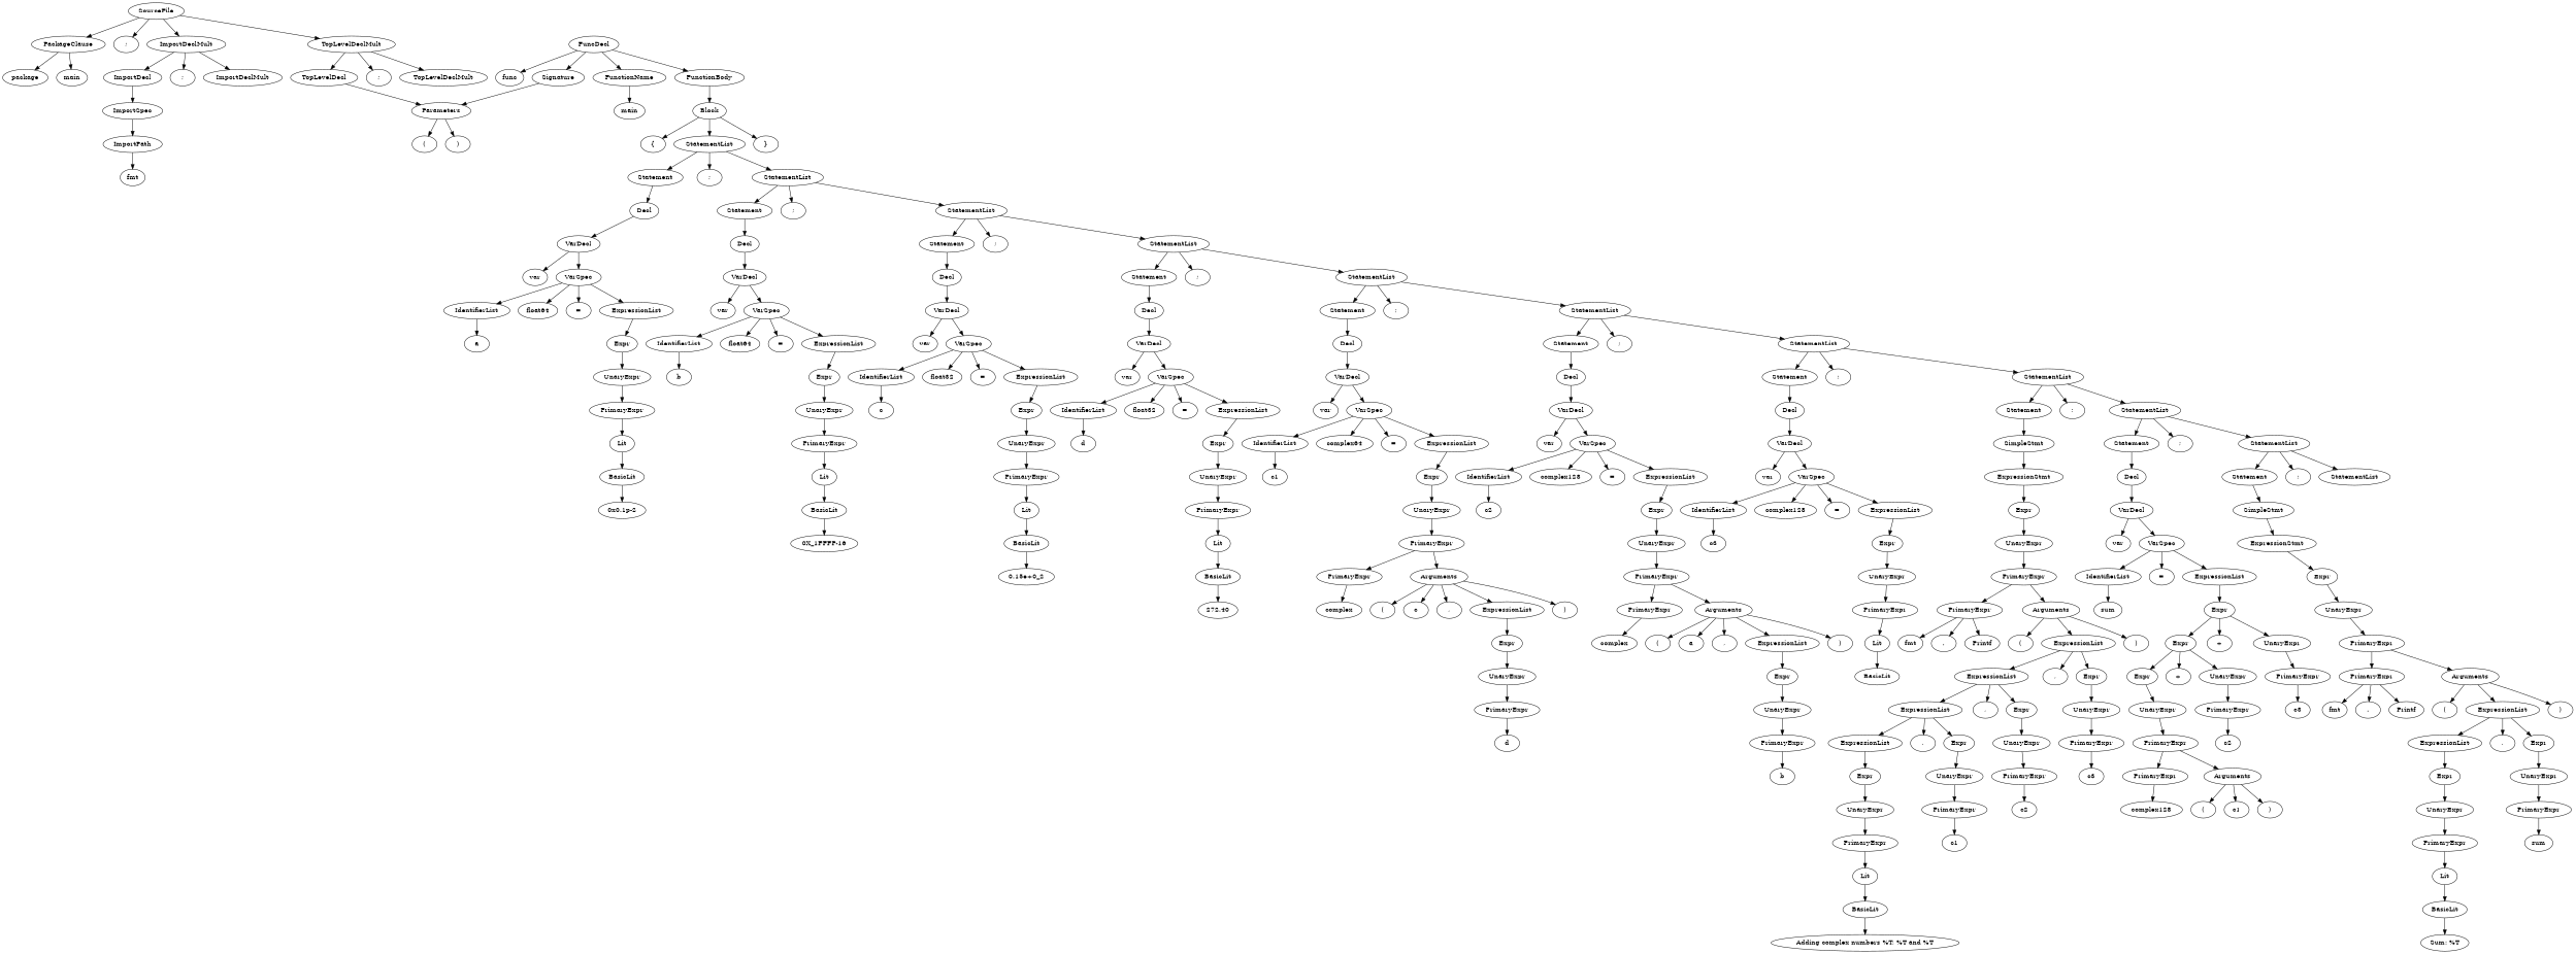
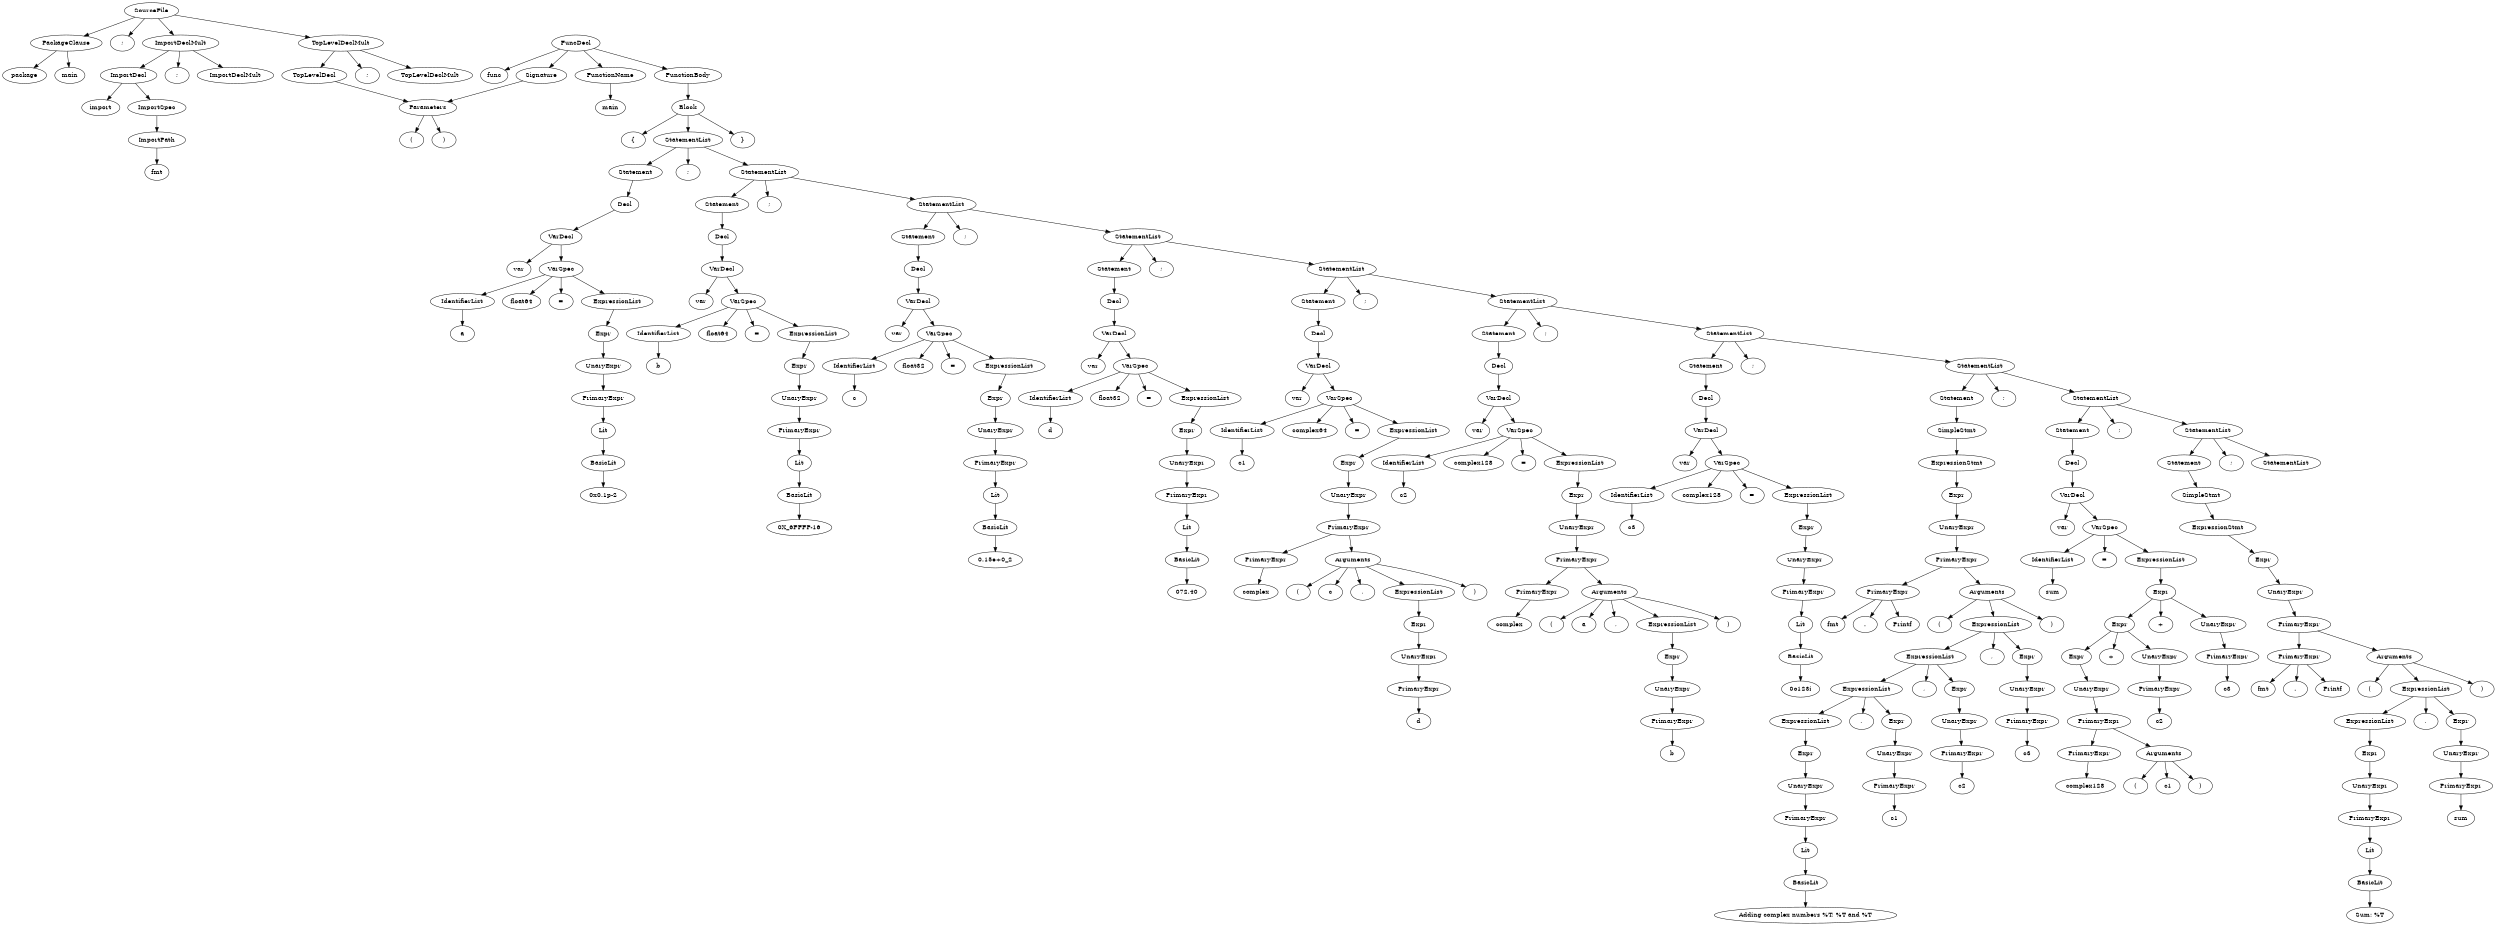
  digraph {
    n1 [label=SourceFile]
    n2 [label=PackageClause]
    n3 [label=";"]
    n4 [label=ImportDeclMult]
    n5 [label=TopLevelDeclMult]
    n6 [label=package]
    n7 [label=main]
    n8 [label=ImportDecl]
    n9 [label=";"]
    n10 [label=ImportDeclMult]
    n11 [label=TopLevelDecl]
    n12 [label=";"]
    n13 [label=TopLevelDeclMult]
+   n14 [label=import]
    n15 [label=ImportSpec]
    n16 [label=ImportPath]
    n17 [label=fmt]
    n18 [label=Parameters]
    n19 [label=FuncDecl]
    n20 [label=func]
    n21 [label=FunctionName]
    n22 [label=Signature]
    n23 [label=FunctionBody]
    n24 [label=main]
    n25 [label=Block]
    n26 [label="("]
    n27 [label=")"]
    n28 [label="{"]
    n29 [label=StatementList]
    n30 [label="}"]
    n31 [label=Statement]
    n32 [label=";"]
    n33 [label=StatementList]
    n34 [label=Decl]
    n35 [label=Statement]
    n36 [label=";"]
    n37 [label=StatementList]
    n38 [label=VarDecl]
    n39 [label=var]
    n40 [label=VarSpec]
    n41 [label=IdentifierList]
    n42 [label=float64]
    n43 [label="="]
    n44 [label=ExpressionList]
    n45 [label=a]
    n46 [label=Expr]
    n47 [label=UnaryExpr]
    n48 [label=PrimaryExpr]
    n49 [label=Lit]
    n50 [label=BasicLit]
    n51 [label="0x0.1p-2"]
    n52 [label=Decl]
    n53 [label=Statement]
    n54 [label=";"]
    n55 [label=StatementList]
    n56 [label=VarDecl]
    n57 [label=var]
    n58 [label=VarSpec]
    n59 [label=IdentifierList]
    n60 [label=float64]
    n61 [label="="]
    n62 [label=ExpressionList]
    n63 [label=b]
    n64 [label=Expr]
    n65 [label=UnaryExpr]
    n66 [label=PrimaryExpr]
    n67 [label=Lit]
    n68 [label=BasicLit]
-   n69 [label="0X_1FFFP-16"]
+   n69 [label="0X_6FFFP-16"]
    n70 [label=Decl]
    n71 [label=Statement]
    n72 [label=";"]
    n73 [label=StatementList]
    n74 [label=VarDecl]
    n75 [label=var]
    n76 [label=VarSpec]
    n77 [label=IdentifierList]
    n78 [label=float32]
    n79 [label="="]
    n80 [label=ExpressionList]
    n81 [label=c]
    n82 [label=Expr]
    n83 [label=UnaryExpr]
    n84 [label=PrimaryExpr]
    n85 [label=Lit]
    n86 [label=BasicLit]
    n87 [label="0.15e+0_2"]
    n88 [label=Decl]
    n89 [label=Statement]
    n90 [label=";"]
    n91 [label=StatementList]
    n92 [label=VarDecl]
    n93 [label=var]
    n94 [label=VarSpec]
    n95 [label=IdentifierList]
    n96 [label=float32]
    n97 [label="="]
    n98 [label=ExpressionList]
    n99 [label=d]
    n100 [label=Expr]
    n101 [label=UnaryExpr]
    n102 [label=PrimaryExpr]
    n103 [label=Lit]
    n104 [label=BasicLit]
-   n105 [label=272.40]
+   n105 [label=072.40]
    n106 [label=Decl]
    n107 [label=Statement]
    n108 [label=";"]
    n109 [label=StatementList]
    n110 [label=VarDecl]
    n111 [label=var]
    n112 [label=VarSpec]
    n113 [label=IdentifierList]
    n114 [label=complex64]
    n115 [label="="]
    n116 [label=ExpressionList]
    n117 [label=c1]
    n118 [label=Expr]
    n119 [label=UnaryExpr]
    n120 [label=PrimaryExpr]
    n121 [label=PrimaryExpr]
    n122 [label=Arguments]
    n123 [label=complex]
    n124 [label="("]
    n125 [label=c]
    n126 [label=","]
    n127 [label=ExpressionList]
    n128 [label=")"]
    n129 [label=Expr]
    n130 [label=UnaryExpr]
    n131 [label=PrimaryExpr]
    n132 [label=d]
    n133 [label=Decl]
    n134 [label=Statement]
    n135 [label=";"]
    n136 [label=StatementList]
    n137 [label=VarDecl]
    n138 [label=var]
    n139 [label=VarSpec]
    n140 [label=IdentifierList]
    n141 [label=complex128]
    n142 [label="="]
    n143 [label=ExpressionList]
    n144 [label=c2]
    n145 [label=Expr]
    n146 [label=UnaryExpr]
    n147 [label=PrimaryExpr]
    n148 [label=PrimaryExpr]
    n149 [label=Arguments]
    n150 [label=complex]
    n151 [label="("]
    n152 [label=a]
    n153 [label=","]
    n154 [label=ExpressionList]
    n155 [label=")"]
    n156 [label=Expr]
    n157 [label=UnaryExpr]
    n158 [label=PrimaryExpr]
    n159 [label=b]
    n160 [label=Decl]
    n161 [label=Statement]
    n162 [label=";"]
    n163 [label=StatementList]
    n164 [label=VarDecl]
    n165 [label=var]
    n166 [label=VarSpec]
    n167 [label=IdentifierList]
    n168 [label=complex128]
    n169 [label="="]
    n170 [label=ExpressionList]
    n171 [label=c3]
    n172 [label=Expr]
    n173 [label=UnaryExpr]
    n174 [label=PrimaryExpr]
    n175 [label=Lit]
    n176 [label=BasicLit]
+   n177 [label="0o123i"]
    n178 [label=SimpleStmt]
    n179 [label=Statement]
    n180 [label=";"]
    n181 [label=StatementList]
    n182 [label=ExpressionStmt]
    n183 [label=Expr]
    n184 [label=UnaryExpr]
    n185 [label=PrimaryExpr]
    n186 [label=PrimaryExpr]
    n187 [label=Arguments]
    n188 [label=fmt]
    n189 [label="."]
    n190 [label=Printf]
    n191 [label="("]
    n192 [label=ExpressionList]
    n193 [label=")"]
    n194 [label=ExpressionList]
    n195 [label=","]
    n196 [label=Expr]
    n197 [label=ExpressionList]
    n198 [label=","]
    n199 [label=Expr]
    n200 [label=UnaryExpr]
    n201 [label=ExpressionList]
    n202 [label=","]
    n203 [label=Expr]
    n204 [label=UnaryExpr]
    n205 [label=Expr]
    n206 [label=UnaryExpr]
    n207 [label=UnaryExpr]
    n208 [label=PrimaryExpr]
    n209 [label=Lit]
    n210 [label=BasicLit]
    n211 [label="Adding complex numbers %T, %T and %T\n"]
    n212 [label=PrimaryExpr]
    n213 [label=c1]
    n214 [label=PrimaryExpr]
    n215 [label=c2]
    n216 [label=PrimaryExpr]
    n217 [label=c3]
    n218 [label=Decl]
    n219 [label=Statement]
    n220 [label=";"]
    n221 [label=StatementList]
    n222 [label=VarDecl]
    n223 [label=var]
    n224 [label=VarSpec]
    n225 [label=IdentifierList]
    n226 [label="="]
    n227 [label=ExpressionList]
    n228 [label=sum]
    n229 [label=Expr]
    n230 [label=Expr]
    n231 [label="+"]
    n232 [label=UnaryExpr]
    n233 [label=Expr]
    n234 [label="+"]
    n235 [label=UnaryExpr]
    n236 [label=PrimaryExpr]
    n237 [label=UnaryExpr]
    n238 [label=PrimaryExpr]
    n239 [label=PrimaryExpr]
    n240 [label=PrimaryExpr]
    n241 [label=Arguments]
    n242 [label=complex128]
    n243 [label="("]
    n244 [label=c1]
    n245 [label=")"]
    n246 [label=c2]
    n247 [label=c3]
    n248 [label=SimpleStmt]
    n249 [label=ExpressionStmt]
    n250 [label=Expr]
    n251 [label=UnaryExpr]
    n252 [label=PrimaryExpr]
    n253 [label=PrimaryExpr]
    n254 [label=Arguments]
    n255 [label=fmt]
    n256 [label="."]
    n257 [label=Printf]
    n258 [label="("]
    n259 [label=ExpressionList]
    n260 [label=")"]
    n261 [label=ExpressionList]
    n262 [label=","]
    n263 [label=Expr]
    n264 [label=Expr]
    n265 [label=UnaryExpr]
    n266 [label=UnaryExpr]
    n267 [label=PrimaryExpr]
    n268 [label=Lit]
    n269 [label=BasicLit]
    n270 [label="Sum: %T\n"]
    n271 [label=PrimaryExpr]
    n272 [label=sum]
    n1 -> n2
    n1 -> n3
    n1 -> n4
    n1 -> n5
    n2 -> n6
    n2 -> n7
    n4 -> n8
    n4 -> n9
    n4 -> n10
    n5 -> n11
    n5 -> n12
    n5 -> n13
+   n8 -> n14
    n8 -> n15
    n11 -> n18
    n15 -> n16
    n16 -> n17
    n18 -> n26
    n18 -> n27
    n19 -> n20
    n19 -> n21
    n19 -> n22
    n19 -> n23
    n21 -> n24
    n22 -> n18
    n23 -> n25
    n25 -> n28
    n25 -> n29
    n25 -> n30
    n29 -> n31
    n29 -> n32
    n29 -> n33
    n31 -> n34
    n33 -> n35
    n33 -> n36
    n33 -> n37
    n34 -> n38
    n35 -> n52
    n37 -> n53
    n37 -> n54
    n37 -> n55
    n38 -> n39
    n38 -> n40
    n40 -> n41
    n40 -> n42
    n40 -> n43
    n40 -> n44
    n41 -> n45
    n44 -> n46
    n46 -> n47
    n47 -> n48
    n48 -> n49
    n49 -> n50
    n50 -> n51
    n52 -> n56
    n53 -> n70
    n55 -> n71
    n55 -> n72
    n55 -> n73
    n56 -> n57
    n56 -> n58
    n58 -> n59
    n58 -> n60
    n58 -> n61
    n58 -> n62
    n59 -> n63
    n62 -> n64
    n64 -> n65
    n65 -> n66
    n66 -> n67
    n67 -> n68
    n68 -> n69
    n70 -> n74
    n71 -> n88
    n73 -> n89
    n73 -> n90
    n73 -> n91
    n74 -> n75
    n74 -> n76
    n76 -> n77
    n76 -> n78
    n76 -> n79
    n76 -> n80
    n77 -> n81
    n80 -> n82
    n82 -> n83
    n83 -> n84
    n84 -> n85
    n85 -> n86
    n86 -> n87
    n88 -> n92
    n89 -> n106
    n91 -> n107
    n91 -> n108
    n91 -> n109
    n92 -> n93
    n92 -> n94
    n94 -> n95
    n94 -> n96
    n94 -> n97
    n94 -> n98
    n95 -> n99
    n98 -> n100
    n100 -> n101
    n101 -> n102
    n102 -> n103
    n103 -> n104
    n104 -> n105
    n106 -> n110
    n107 -> n133
    n109 -> n134
    n109 -> n135
    n109 -> n136
    n110 -> n111
    n110 -> n112
    n112 -> n113
    n112 -> n114
    n112 -> n115
    n112 -> n116
    n113 -> n117
    n116 -> n118
    n118 -> n119
    n119 -> n120
    n120 -> n121
    n120 -> n122
    n121 -> n123
    n122 -> n124
    n122 -> n125
    n122 -> n126
    n122 -> n127
    n122 -> n128
    n127 -> n129
    n129 -> n130
    n130 -> n131
    n131 -> n132
    n133 -> n137
    n134 -> n160
    n136 -> n161
    n136 -> n162
    n136 -> n163
    n137 -> n138
    n137 -> n139
    n139 -> n140
    n139 -> n141
    n139 -> n142
    n139 -> n143
    n140 -> n144
    n143 -> n145
    n145 -> n146
    n146 -> n147
    n147 -> n148
    n147 -> n149
    n148 -> n150
    n149 -> n151
    n149 -> n152
    n149 -> n153
    n149 -> n154
    n149 -> n155
    n154 -> n156
    n156 -> n157
    n157 -> n158
    n158 -> n159
    n160 -> n164
    n161 -> n178
    n163 -> n179
    n163 -> n180
    n163 -> n181
    n164 -> n165
    n164 -> n166
    n166 -> n167
    n166 -> n168
    n166 -> n169
    n166 -> n170
    n167 -> n171
    n170 -> n172
    n172 -> n173
    n173 -> n174
    n174 -> n175
    n175 -> n176
+   n176 -> n177
    n178 -> n182
    n179 -> n218
    n181 -> n219
    n181 -> n220
    n181 -> n221
    n182 -> n183
    n183 -> n184
    n184 -> n185
    n185 -> n186
    n185 -> n187
    n186 -> n188
    n186 -> n189
    n186 -> n190
    n187 -> n191
    n187 -> n192
    n187 -> n193
    n192 -> n194
    n192 -> n195
    n192 -> n196
    n194 -> n197
    n194 -> n198
    n194 -> n199
    n196 -> n200
    n197 -> n201
    n197 -> n202
    n197 -> n203
    n199 -> n204
    n200 -> n216
    n201 -> n205
    n203 -> n206
    n204 -> n214
    n205 -> n207
    n206 -> n212
    n207 -> n208
    n208 -> n209
    n209 -> n210
    n210 -> n211
    n212 -> n213
    n214 -> n215
    n216 -> n217
    n218 -> n222
    n219 -> n248
    n222 -> n223
    n222 -> n224
    n224 -> n225
    n224 -> n226
    n224 -> n227
    n225 -> n228
    n227 -> n229
    n229 -> n230
    n229 -> n231
    n229 -> n232
    n230 -> n233
    n230 -> n234
    n230 -> n235
    n232 -> n236
    n233 -> n237
    n235 -> n238
    n236 -> n247
    n237 -> n239
    n238 -> n246
    n239 -> n240
    n239 -> n241
    n240 -> n242
    n241 -> n243
    n241 -> n244
    n241 -> n245
    n248 -> n249
    n249 -> n250
    n250 -> n251
    n251 -> n252
    n252 -> n253
    n252 -> n254
    n253 -> n255
    n253 -> n256
    n253 -> n257
    n254 -> n258
    n254 -> n259
    n254 -> n260
    n259 -> n261
    n259 -> n262
    n259 -> n263
    n261 -> n264
    n263 -> n265
    n264 -> n266
    n265 -> n271
    n266 -> n267
    n267 -> n268
    n268 -> n269
    n269 -> n270
    n271 -> n272
  }
